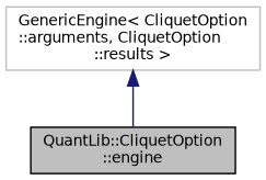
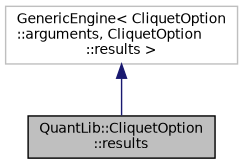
  digraph {
    node [fontname=Helvetica fontsize=10 shape=record style=filled]
-   n1 [color=black fillcolor=grey75 fontcolor=black height=0.2 label="QuantLib::CliquetOption\l::engine" width=0.4]
+   n1 [color=black fillcolor=grey75 fontcolor=black height=0.2 label="QuantLib::CliquetOption\l::results" width=0.4]
    n2 [color=grey75 fillcolor=white height=0.2 label="GenericEngine\< CliquetOption\l::arguments, CliquetOption\l::results \>" width=0.4]
    n2 -> n1 [color=midnightblue dir=back fontname=Helvetica fontsize=10 labelfontname=Helvetica labelfontsize=10 style=solid]
  }
